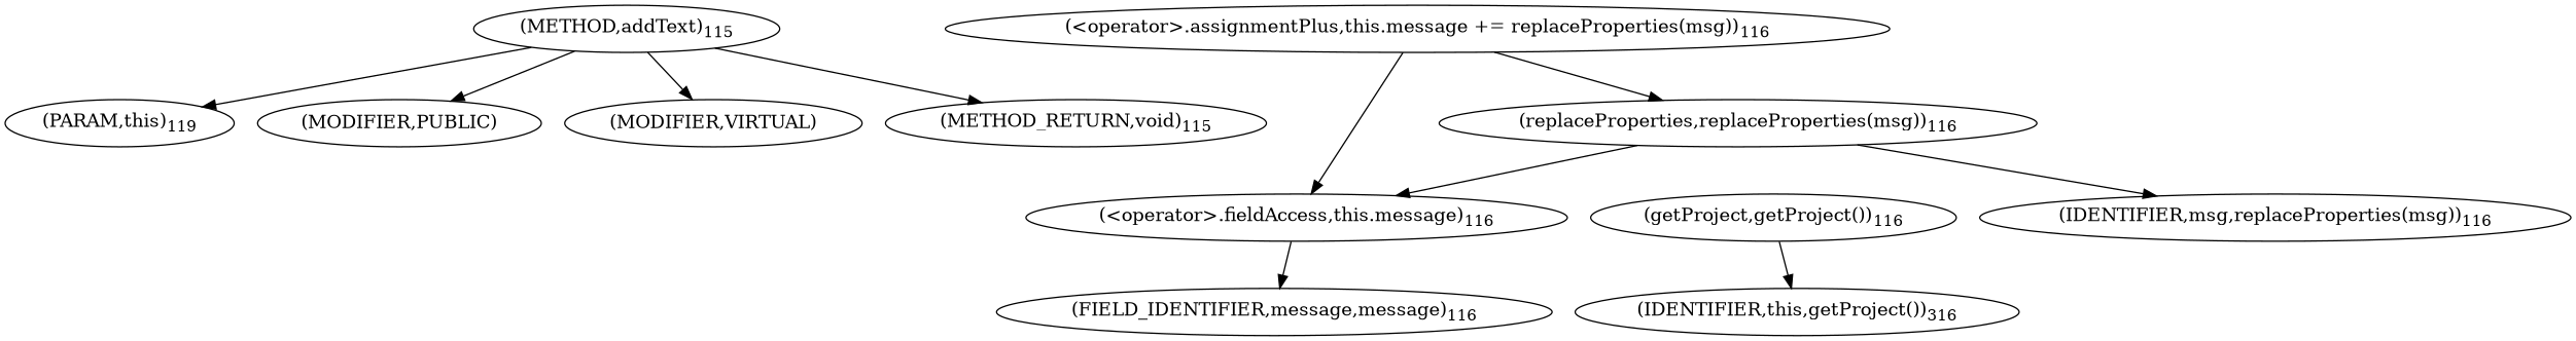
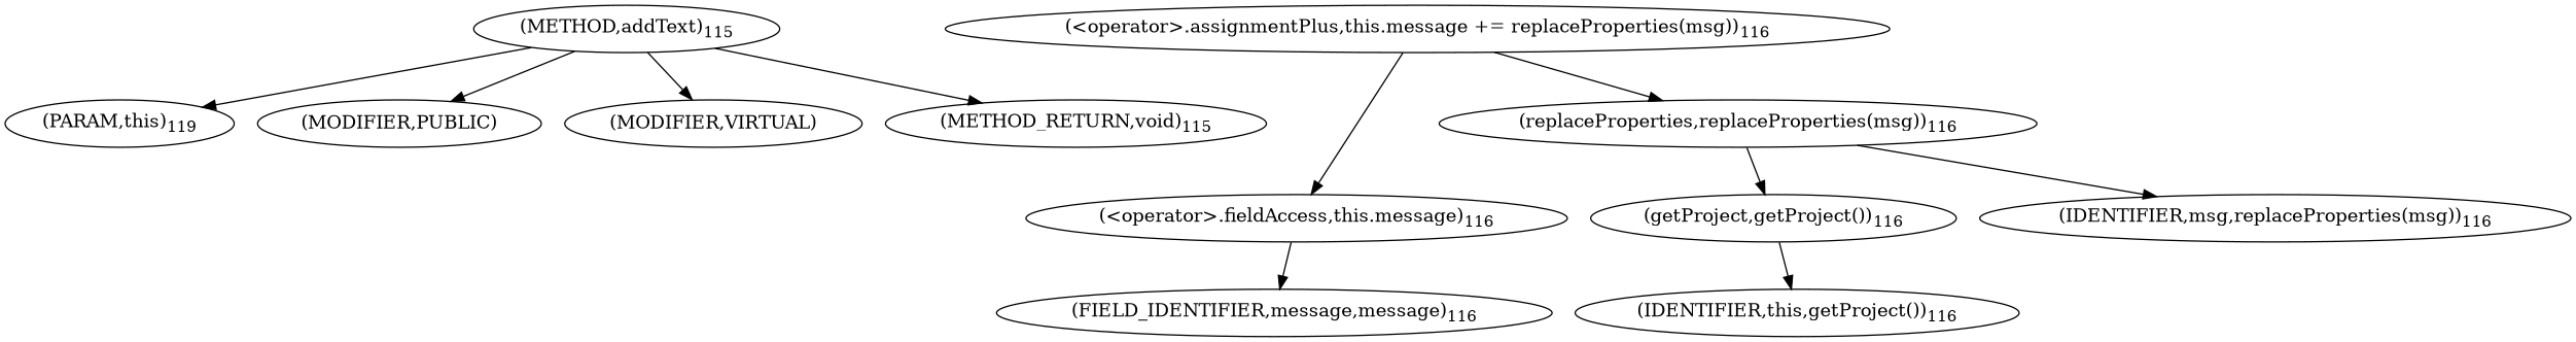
  digraph {
    n1 [label=<(METHOD,addText)<SUB>115</SUB>>]
    n2 [label=<(PARAM,this)<SUB>119</SUB>>]
    n3 [label=<(MODIFIER,PUBLIC)>]
    n4 [label=<(MODIFIER,VIRTUAL)>]
    n5 [label=<(METHOD_RETURN,void)<SUB>115</SUB>>]
    n6 [label=<(&lt;operator&gt;.assignmentPlus,this.message += replaceProperties(msg))<SUB>116</SUB>>]
    n7 [label=<(&lt;operator&gt;.fieldAccess,this.message)<SUB>116</SUB>>]
    n8 [label=<(replaceProperties,replaceProperties(msg))<SUB>116</SUB>>]
    n9 [label=<(FIELD_IDENTIFIER,message,message)<SUB>116</SUB>>]
    n10 [label=<(getProject,getProject())<SUB>116</SUB>>]
    n11 [label=<(IDENTIFIER,msg,replaceProperties(msg))<SUB>116</SUB>>]
-   n12 [label=<(IDENTIFIER,this,getProject())<SUB>316</SUB>>]
+   n12 [label=<(IDENTIFIER,this,getProject())<SUB>116</SUB>>]
    n1 -> n2
    n1 -> n3
    n1 -> n4
    n1 -> n5
    n6 -> n7
    n6 -> n8
    n7 -> n9
-   n8 -> n7
+   n8 -> n10
    n8 -> n11
    n10 -> n12
  }
